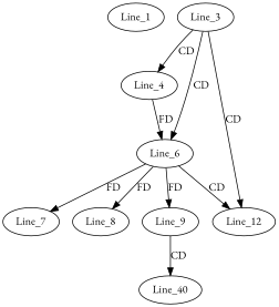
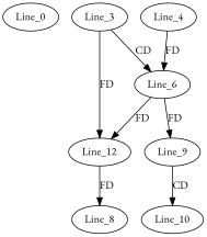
  digraph {
    fontname="EB Garamond"
    node [fontname="EB Garamond"]
    edge [fontname="EB Garamond"]
-   Line_0 [label=Line_1]
+   Line_0
    Line_3
    Line_4
    Line_6
    Line_12
-   Line_7
    Line_8
    Line_9
-   Line_10 [label=Line_40]
-   Line_3 -> Line_4 [label=CD]
+   Line_10
    Line_3 -> Line_6 [label=CD]
-   Line_3 -> Line_12 [label=CD]
+   Line_3 -> Line_12 [label=FD]
    Line_4 -> Line_6 [label=FD]
-   Line_6 -> Line_12 [label=CD]
-   Line_6 -> Line_7 [label=FD]
-   Line_6 -> Line_8 [label=FD]
+   Line_6 -> Line_12 [label=FD]
+   Line_12 -> Line_8 [label=FD]
    Line_6 -> Line_9 [label=FD]
    Line_9 -> Line_10 [label=CD]
  }
